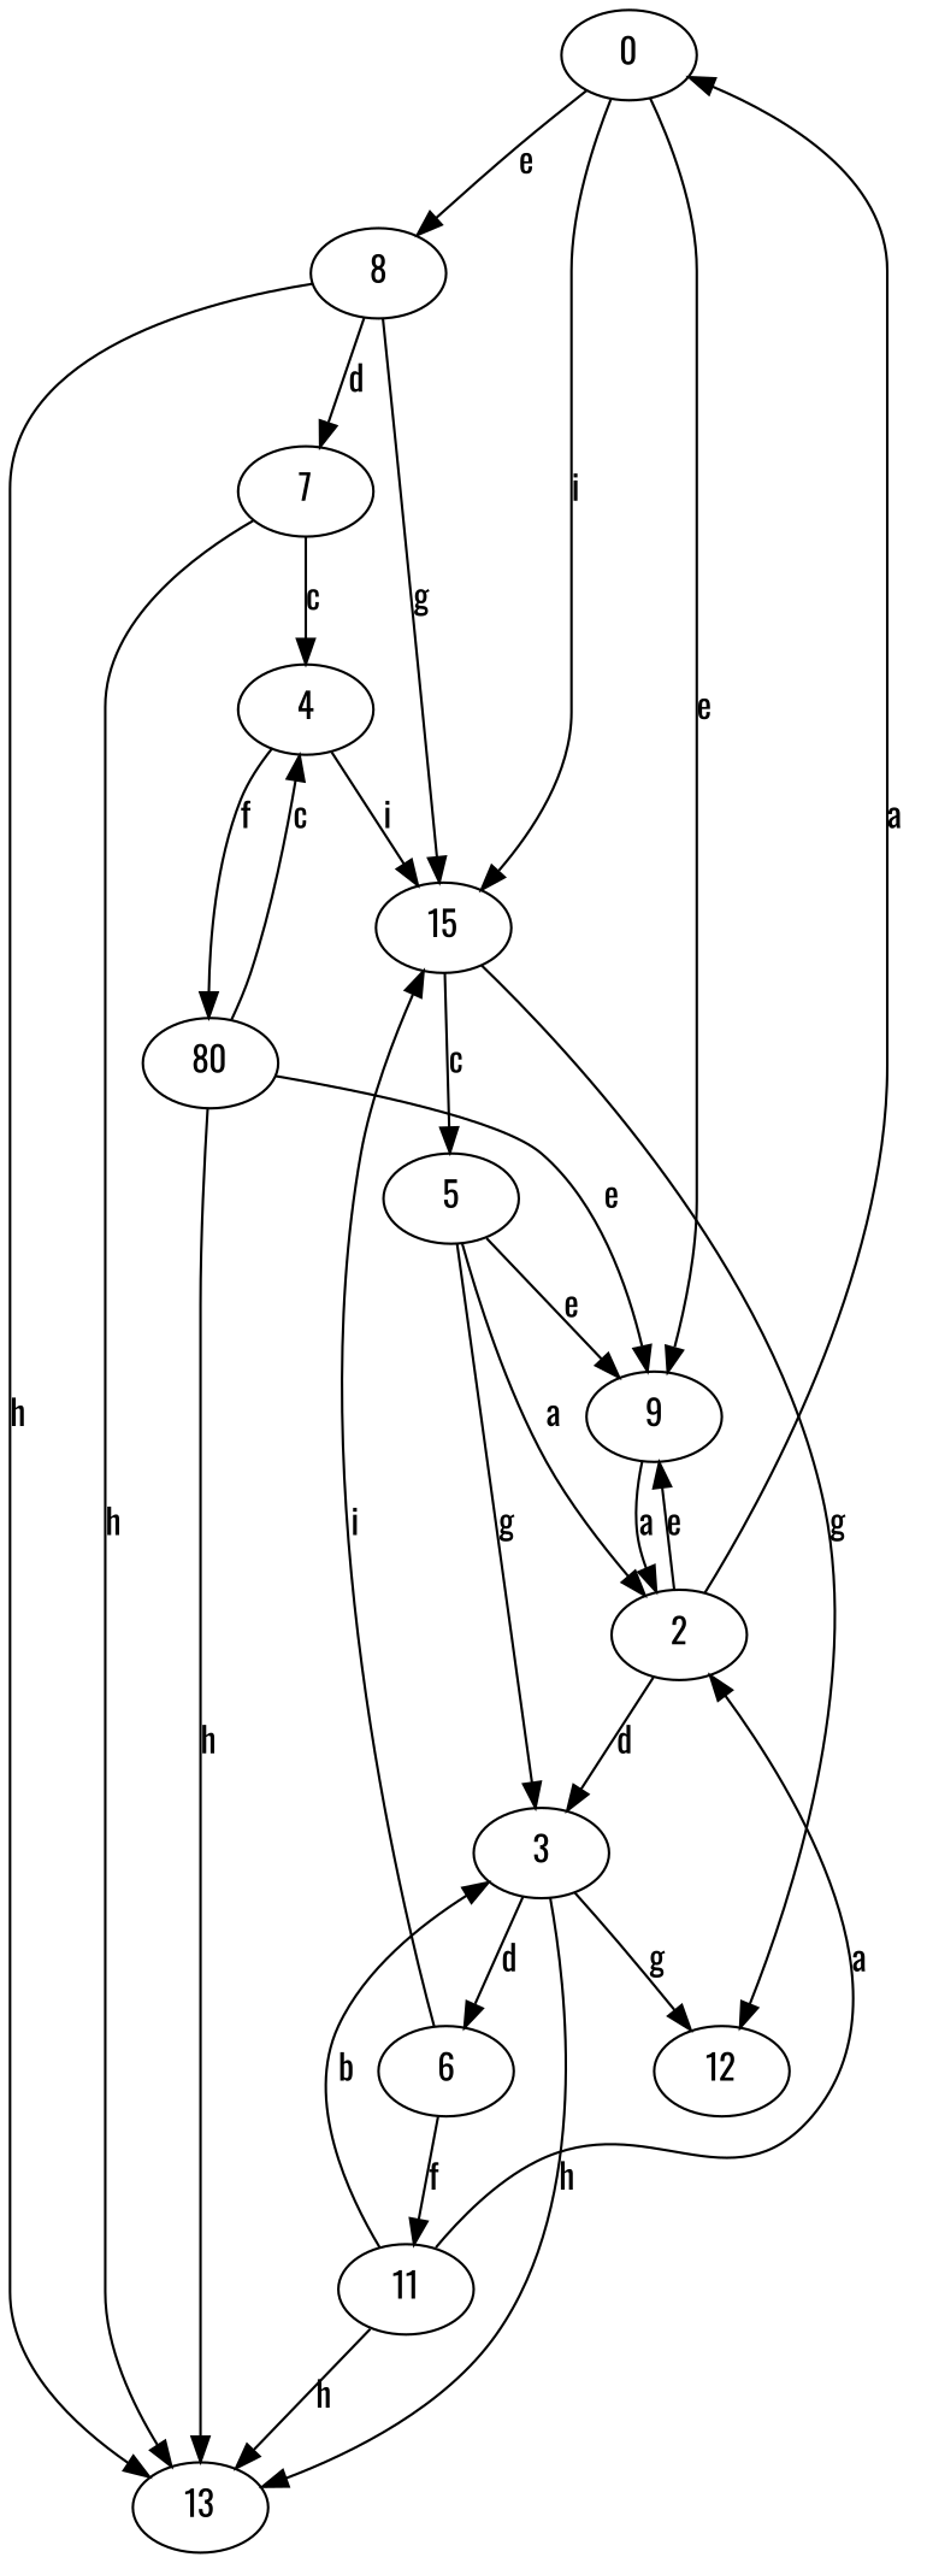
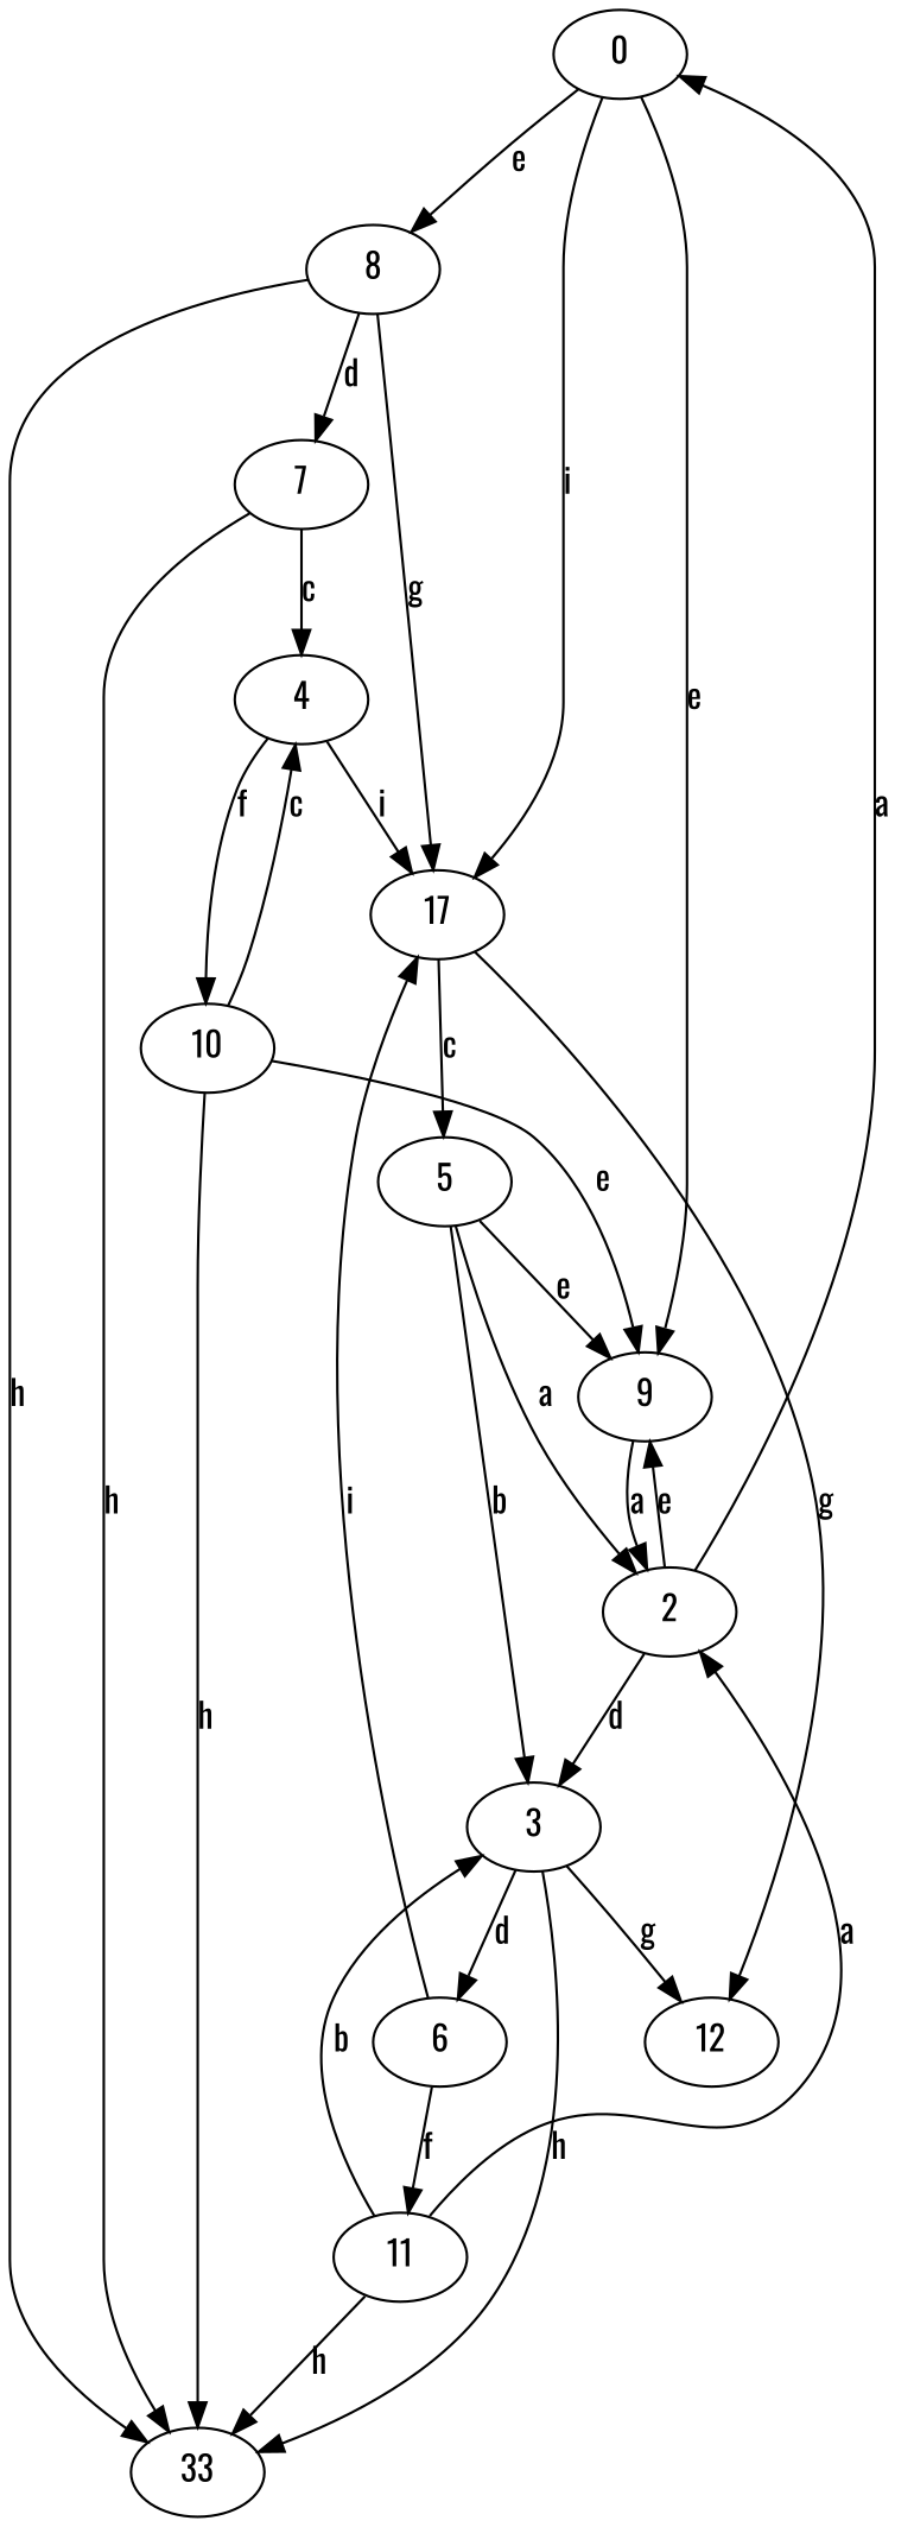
  strict digraph {
    fontname=Oswald
    node [fontname=Oswald]
    edge [fontname=Oswald]
    0
    8
    9
-   15
-   13
+   15 [label=17]
+   13 [label=33]
    7
    2
    12
    5
    3
    6
    11
    4
-   10 [label=80]
+   10
    0 -> 8 [label=e]
    0 -> 9 [label=e]
    0 -> 15 [label=i]
    8 -> 15 [label=g]
    8 -> 13 [label=h]
    8 -> 7 [label=d]
    9 -> 2 [label=a]
    15 -> 12 [label=g]
    15 -> 5 [label=c]
    7 -> 13 [label=h]
    7 -> 4 [label=c]
    2 -> 0 [label=a]
    2 -> 9 [label=e]
    2 -> 3 [label=d]
    5 -> 9 [label=e]
    5 -> 2 [label=a]
-   5 -> 3 [label=g]
+   5 -> 3 [label=b]
    3 -> 13 [label=h]
    3 -> 12 [label=g]
    3 -> 6 [label=d]
    6 -> 15 [label=i]
    6 -> 11 [label=f]
    11 -> 13 [label=h]
    11 -> 2 [label=a]
    11 -> 3 [label=b]
    4 -> 15 [label=i]
    4 -> 10 [label=f]
    10 -> 9 [label=e]
    10 -> 13 [label=h]
    10 -> 4 [label=c]
  }
